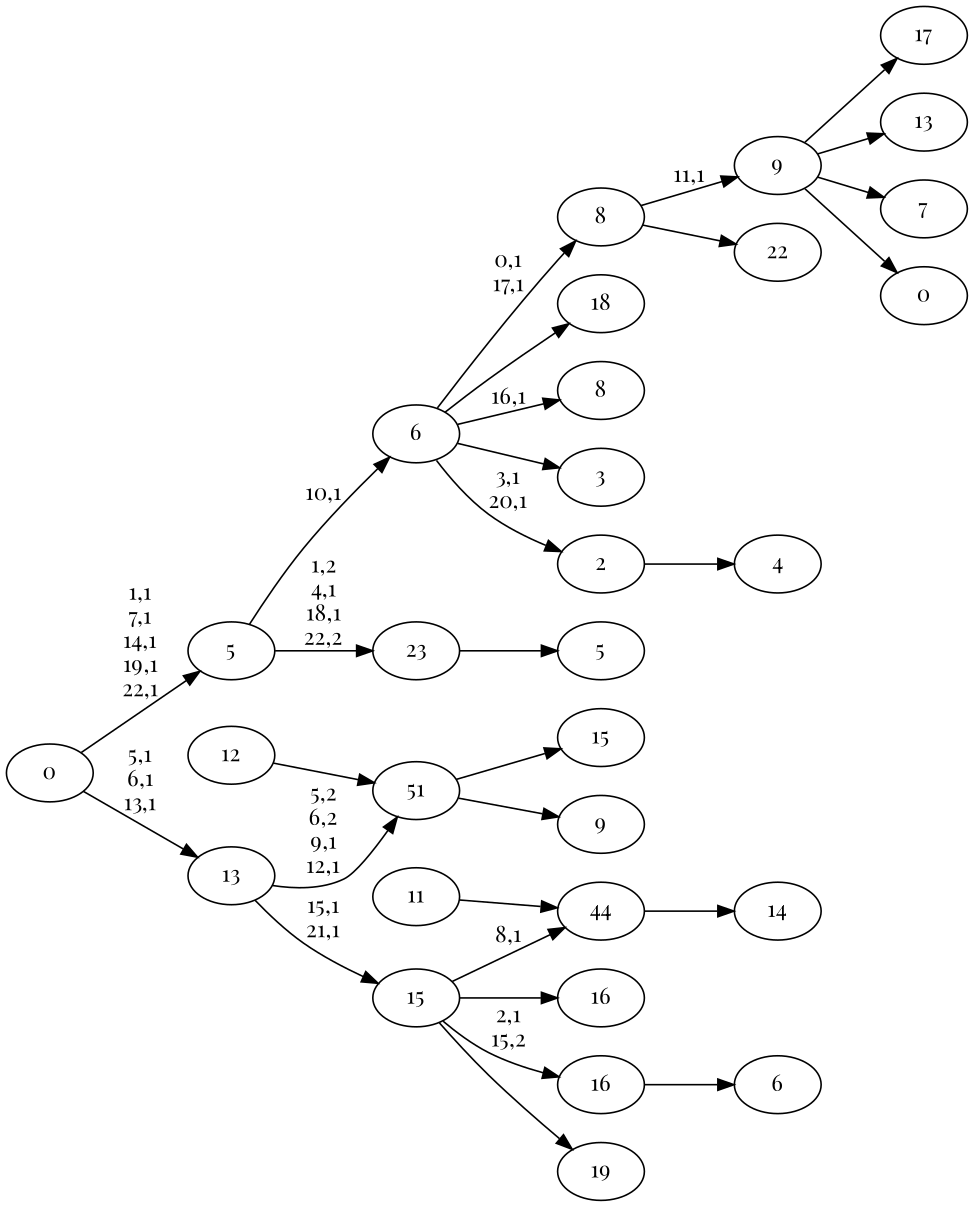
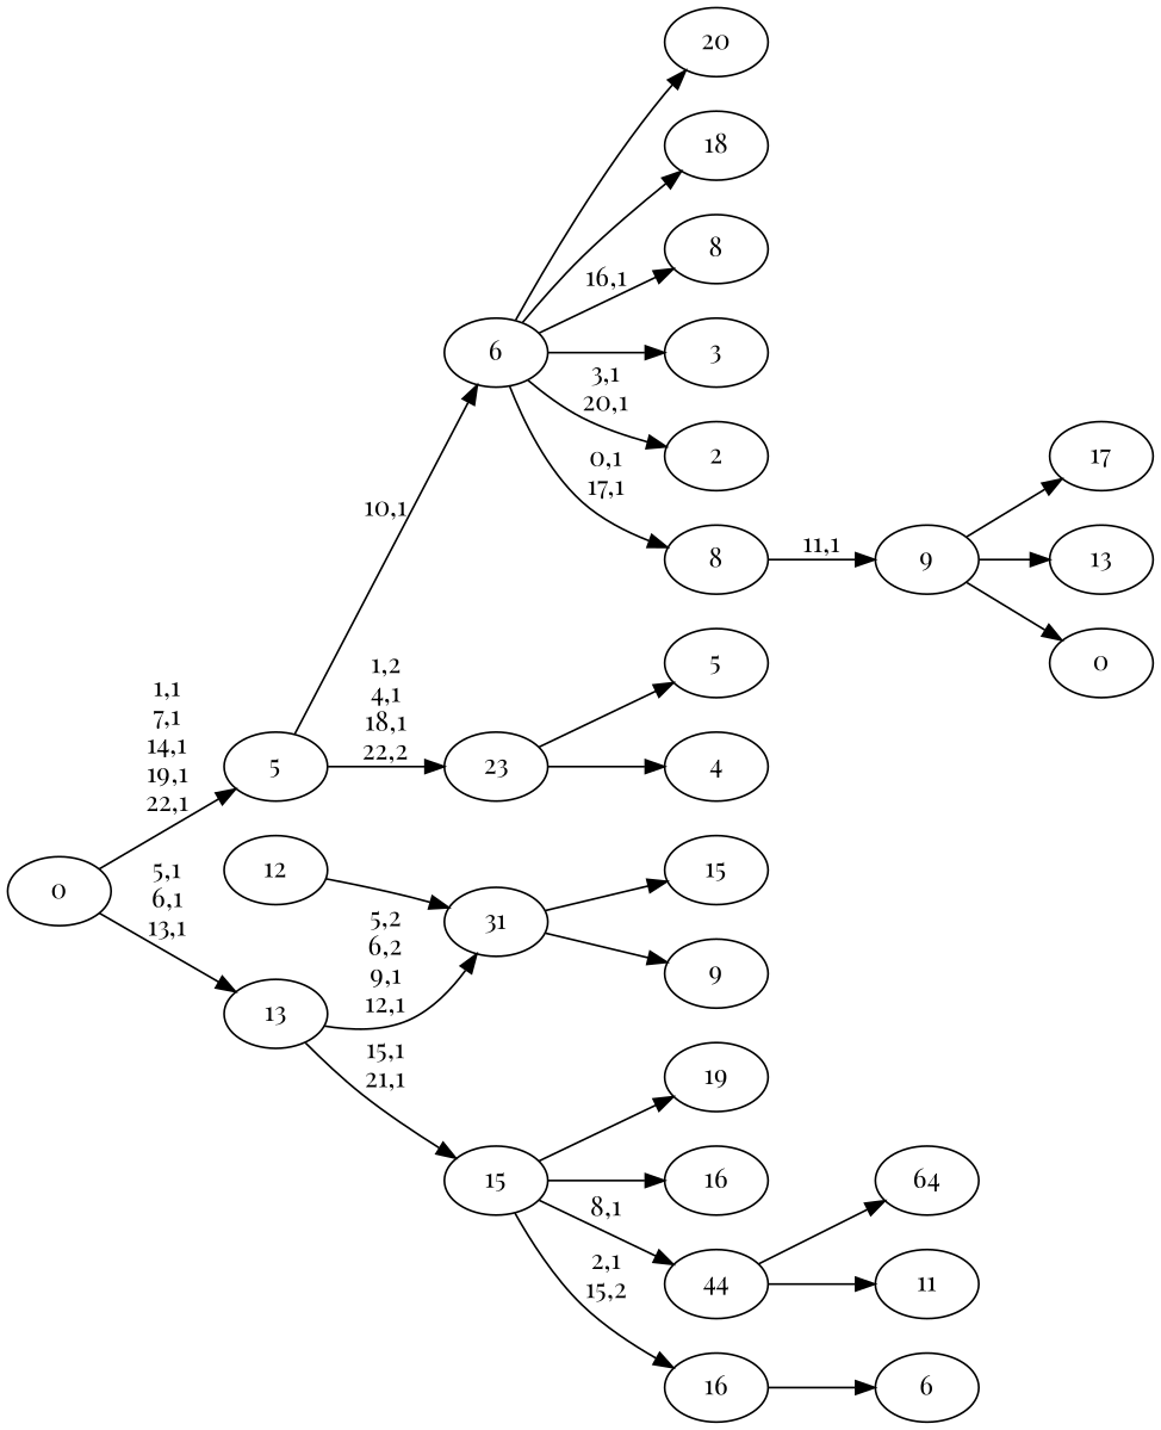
  digraph {
    fontname="Playfair Display"
    rankdir=LR
    node [fontname="Playfair Display"]
    edge [fontname="Playfair Display"]
-   n1 [label=22]
+   n2 [label=20]
    n3 [label=19]
    n4 [label=18]
    n5 [label=17]
    n6 [label=16]
    n7 [label=15]
-   n8 [label=14]
+   n8 [label=64]
    n9 [label=13]
    n10 [label=12]
-   31 [label=51]
+   31
    n12 [label=11]
    n13 [label=44]
    n14 [label=9]
    n15 [label=8]
-   n16 [label=7]
    n17 [label=6]
    n18 [label=5]
    n19 [label=4]
    23
    n21 [label=3]
    n22 [label=2]
    16
    15
    13
    n26 [label=0]
    9
    8
    6
    5
    0
    n10 -> 31
    31 -> n7
    31 -> n14
    n13 -> n8
-   n12 -> n13
+   n13 -> n12
    23 -> n18
-   n22 -> n19
+   23 -> n19
    16 -> n17
    15 -> n3
    15 -> n6
    15 -> n13 [label="8,1"]
    15 -> 16 [label="2,1\n15,2"]
    13 -> 31 [label="5,2\n6,2\n9,1\n12,1"]
    13 -> 15 [label="15,1\n21,1"]
    9 -> n5
    9 -> n9
-   9 -> n16
    9 -> n26
-   8 -> n1
    8 -> 9 [label="11,1"]
+   6 -> n2
    6 -> n4
    6 -> n15 [label="16,1"]
    6 -> n21
    6 -> n22 [label="3,1\n20,1"]
    6 -> 8 [label="0,1\n17,1"]
    5 -> 23 [label="1,2\n4,1\n18,1\n22,2"]
    5 -> 6 [label="10,1"]
    0 -> 13 [label="5,1\n6,1\n13,1"]
    0 -> 5 [label="1,1\n7,1\n14,1\n19,1\n22,1"]
  }
